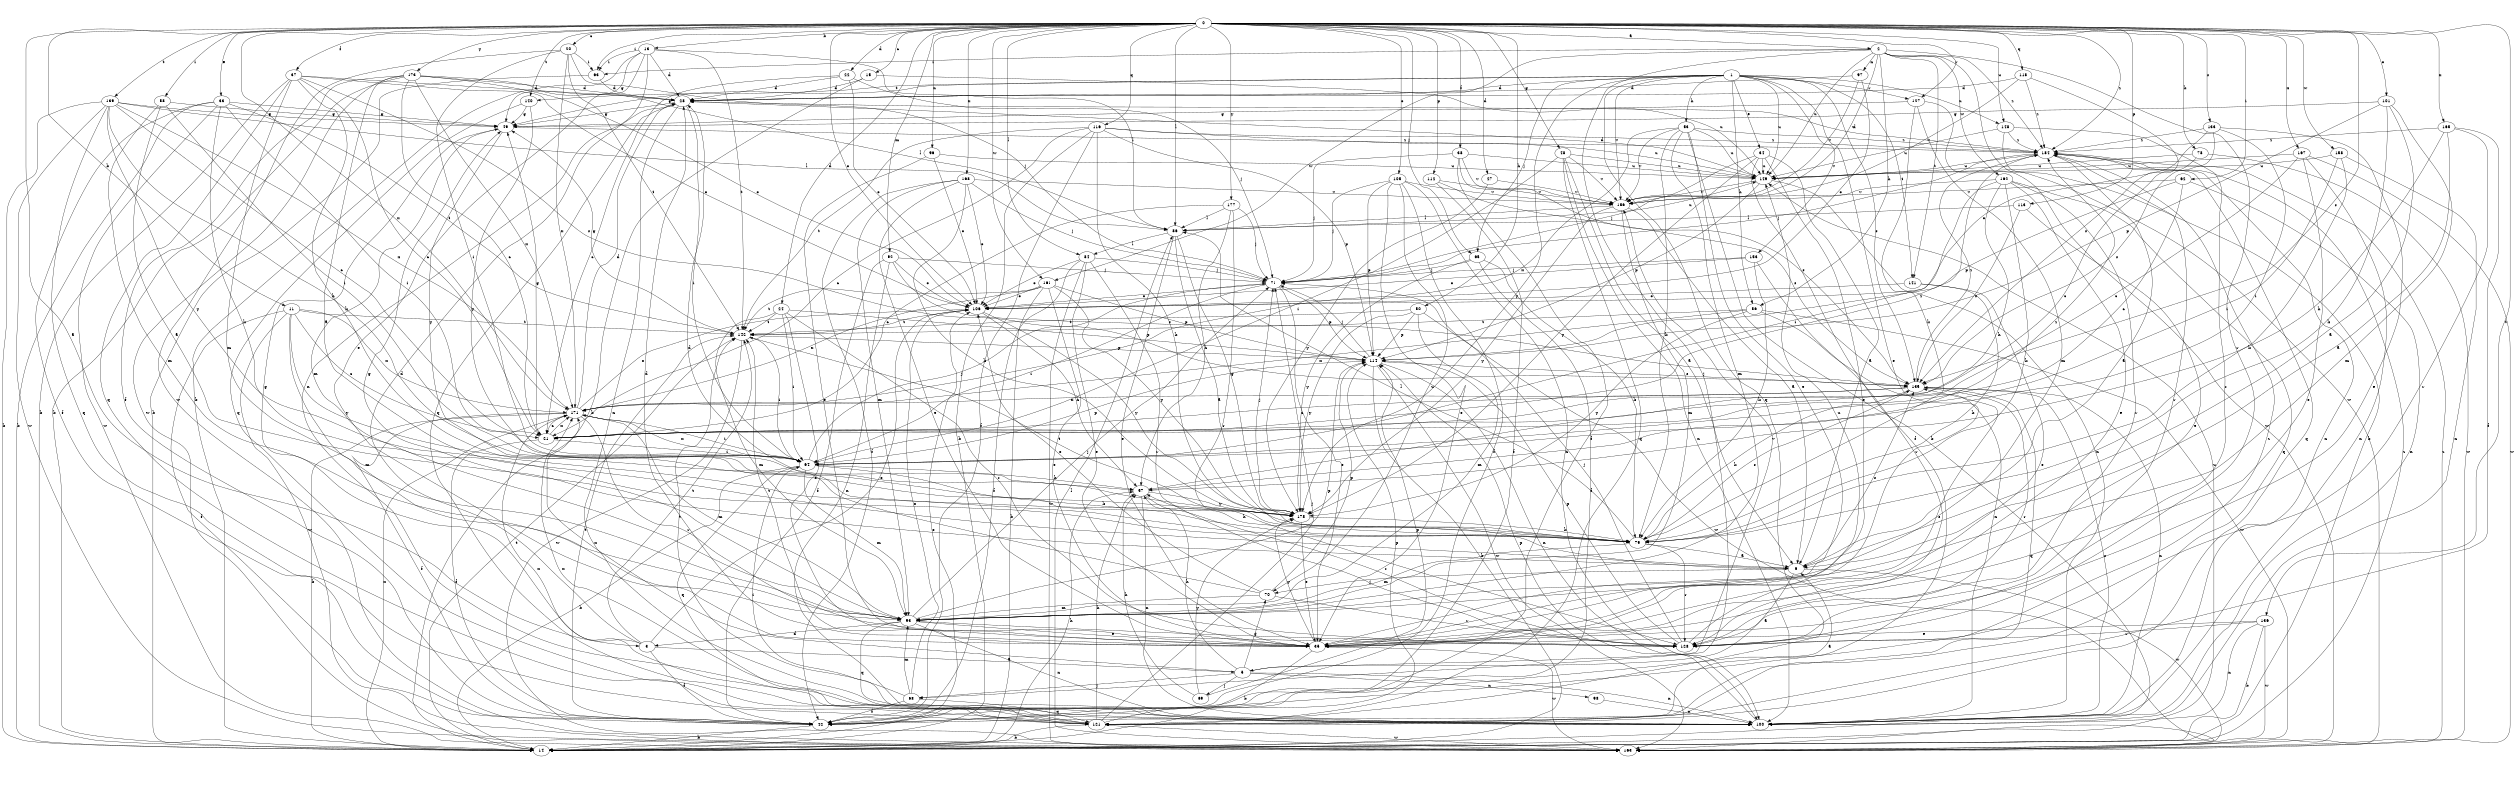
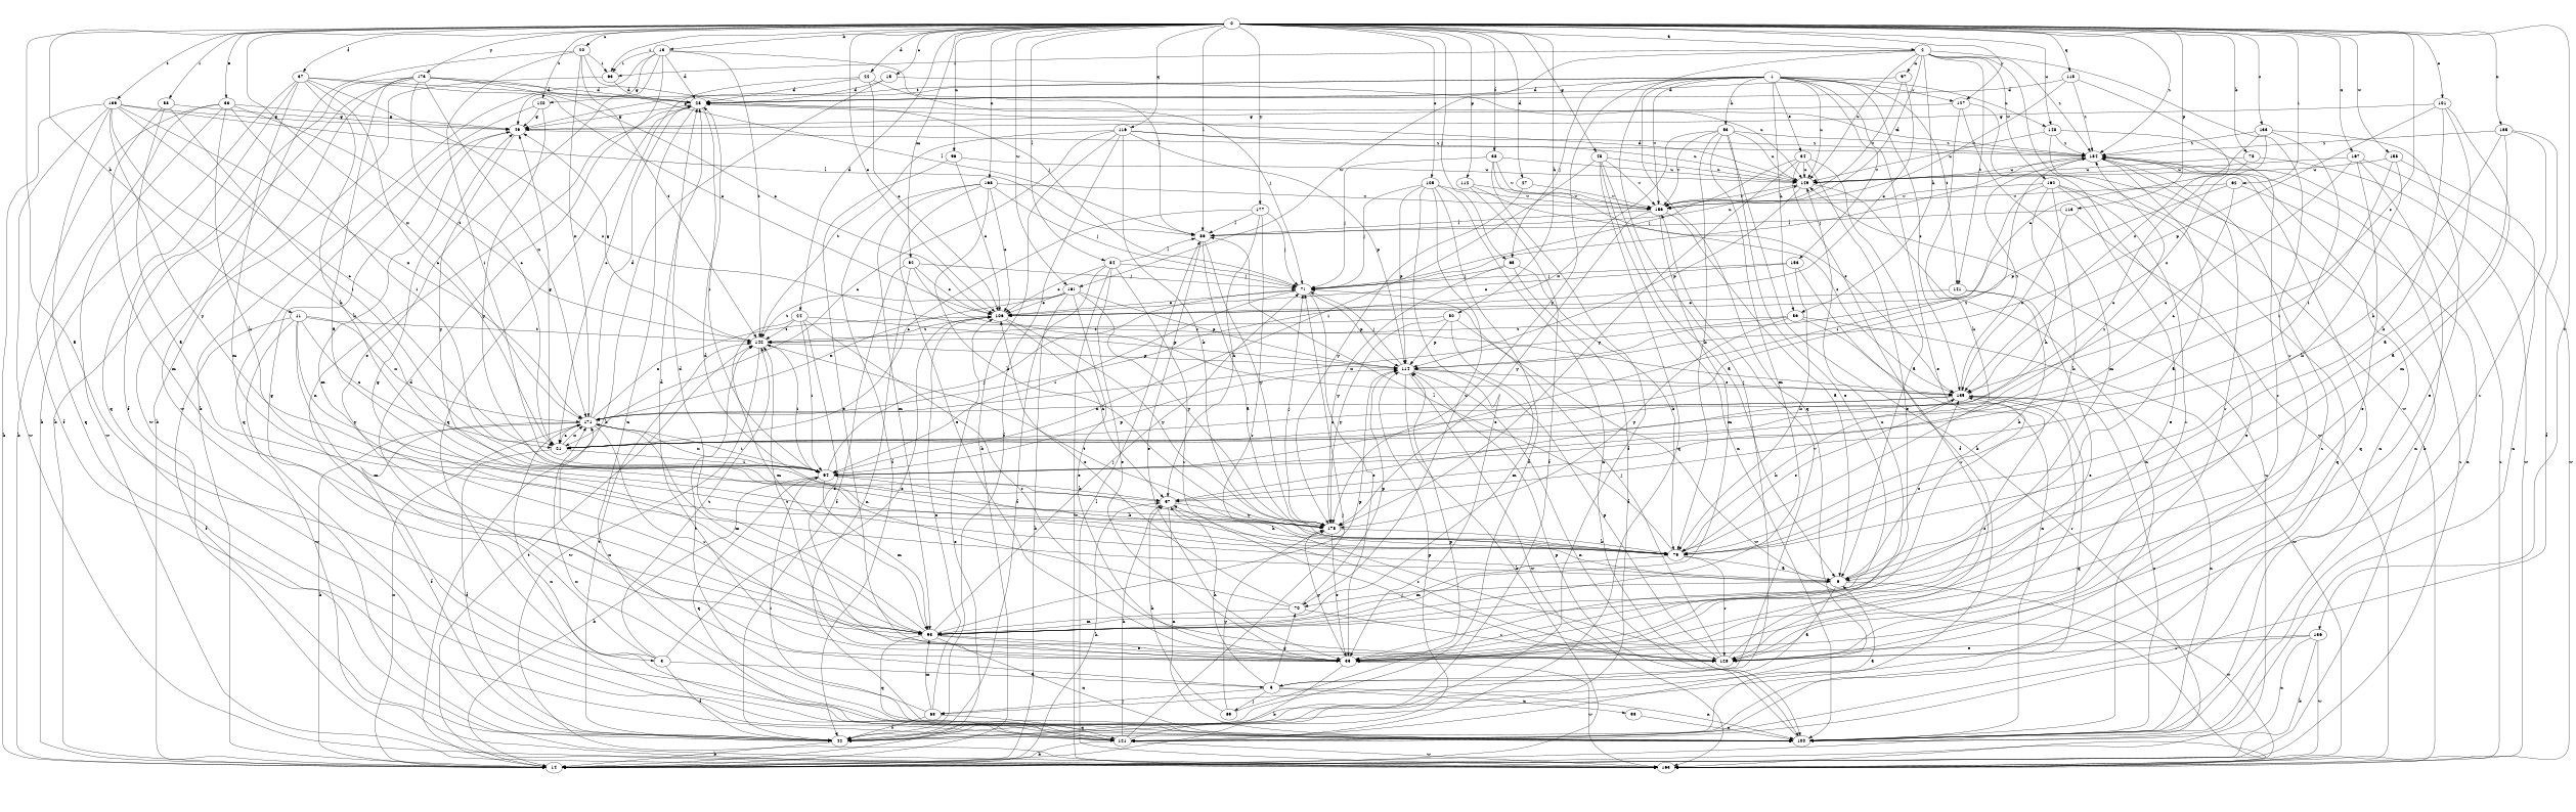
  strict digraph {
    0
    2
    3
    11
    13
    15
    20
    22
    24
    27
    33
    37
    38
    48
    50
    58
    62
    63
    65
    78
    84
    86
    92
    96
    101
    105
    106
    112
    113
    116
    118
    127
    133
    135
    136
    139
    140
    148
    158
    161
    165
    167
    168
    171
    173
    177
    184
    56
    141
    149
    156
    68
    97
    128
    162
    163
    28
    49
    5
    42
    142
    178
    21
    93
    35
    100
    14
    64
    71
    114
    79
    121
    6
    70
    57
    1
    34
    53
    153
    69
    98
    0 -> 2 [label=a]
    0 -> 3 [label=a]
    0 -> 11 [label=b]
    0 -> 13 [label=b]
    0 -> 15 [label=c]
    0 -> 20 [label=c]
    0 -> 22 [label=d]
    0 -> 24 [label=d]
    0 -> 27 [label=d]
    0 -> 33 [label=e]
    0 -> 37 [label=f]
    0 -> 38 [label=f]
    0 -> 48 [label=g]
    0 -> 50 [label=h]
    0 -> 58 [label=i]
    0 -> 62 [label=i]
    0 -> 63 [label=i]
    0 -> 65 [label=j]
    0 -> 78 [label=k]
    0 -> 84 [label=l]
    0 -> 86 [label=l]
    0 -> 92 [label=m]
    0 -> 96 [label=n]
    0 -> 101 [label=o]
    0 -> 105 [label=o]
    0 -> 106 [label=o]
    0 -> 112 [label=p]
    0 -> 113 [label=p]
    0 -> 116 [label=q]
    0 -> 118 [label=q]
    0 -> 127 [label=r]
    0 -> 133 [label=s]
    0 -> 135 [label=s]
    0 -> 136 [label=t]
    0 -> 139 [label=t]
    0 -> 140 [label=t]
    0 -> 148 [label=u]
    0 -> 158 [label=w]
    0 -> 161 [label=w]
    0 -> 165 [label=x]
    0 -> 167 [label=x]
    0 -> 168 [label=x]
    0 -> 171 [label=x]
    0 -> 173 [label=y]
    0 -> 177 [label=y]
    0 -> 184 [label=z]
    2 -> 63 [label=i]
    2 -> 161 [label=w]
    2 -> 184 [label=z]
    2 -> 56 [label=h]
    2 -> 141 [label=t]
    2 -> 149 [label=u]
    2 -> 156 [label=v]
    2 -> 68 [label=j]
    2 -> 97 [label=n]
    2 -> 128 [label=r]
    2 -> 162 [label=w]
    2 -> 163 [label=w]
    3 -> 106 [label=o]
    3 -> 28 [label=d]
    3 -> 49 [label=g]
    3 -> 5 [label=a]
    3 -> 42 [label=f]
    3 -> 142 [label=t]
    11 -> 171 [label=x]
    11 -> 163 [label=w]
    11 -> 42 [label=f]
    11 -> 142 [label=t]
    11 -> 178 [label=y]
    11 -> 21 [label=c]
    11 -> 93 [label=m]
    13 -> 63 [label=i]
    13 -> 86 [label=l]
    13 -> 28 [label=d]
    13 -> 49 [label=g]
    13 -> 142 [label=t]
    13 -> 35 [label=e]
    13 -> 100 [label=n]
    13 -> 14 [label=b]
    15 -> 149 [label=u]
    15 -> 28 [label=d]
    15 -> 14 [label=b]
    20 -> 63 [label=i]
    20 -> 171 [label=x]
    20 -> 163 [label=w]
    20 -> 142 [label=t]
    20 -> 64 [label=i]
    20 -> 71 [label=j]
    22 -> 106 [label=o]
    22 -> 28 [label=d]
    22 -> 21 [label=c]
    22 -> 71 [label=j]
    24 -> 128 [label=r]
    24 -> 142 [label=t]
    24 -> 93 [label=m]
    24 -> 35 [label=e]
    24 -> 64 [label=i]
    24 -> 114 [label=p]
    27 -> 156 [label=v]
    27 -> 178 [label=y]
    33 -> 163 [label=w]
    33 -> 49 [label=g]
    33 -> 42 [label=f]
    33 -> 142 [label=t]
    33 -> 14 [label=b]
    33 -> 64 [label=i]
    33 -> 79 [label=k]
    37 -> 106 [label=o]
    37 -> 135 [label=s]
    37 -> 28 [label=d]
    37 -> 21 [label=c]
    37 -> 93 [label=m]
    37 -> 14 [label=b]
    37 -> 79 [label=k]
    37 -> 121 [label=q]
    38 -> 135 [label=s]
    38 -> 149 [label=u]
    38 -> 156 [label=v]
    38 -> 42 [label=f]
    38 -> 71 [label=j]
    48 -> 149 [label=u]
    48 -> 156 [label=v]
    48 -> 100 [label=n]
    48 -> 64 [label=i]
    48 -> 121 [label=q]
    48 -> 6 [label=a]
    50 -> 163 [label=w]
    50 -> 142 [label=t]
    50 -> 178 [label=y]
    50 -> 93 [label=m]
    50 -> 114 [label=p]
    58 -> 49 [label=g]
    58 -> 93 [label=m]
    58 -> 64 [label=i]
    58 -> 6 [label=a]
    62 -> 156 [label=v]
    62 -> 21 [label=c]
    62 -> 100 [label=n]
    62 -> 114 [label=p]
    63 -> 28 [label=d]
    63 -> 14 [label=b]
    65 -> 42 [label=f]
    65 -> 178 [label=y]
    65 -> 71 [label=j]
    65 -> 79 [label=k]
    78 -> 149 [label=u]
    78 -> 163 [label=w]
    78 -> 21 [label=c]
-   86 -> 84 [label=l]
+   84 -> 86 [label=l]
    84 -> 106 [label=o]
    84 -> 128 [label=r]
    84 -> 163 [label=w]
    84 -> 42 [label=f]
    84 -> 35 [label=e]
    84 -> 71 [label=j]
    86 -> 149 [label=u]
-   86 -> 178 [label=g]
+   86 -> 178 [label=y]
    86 -> 35 [label=e]
    86 -> 6 [label=a]
    92 -> 106 [label=o]
    92 -> 135 [label=s]
    92 -> 42 [label=f]
    92 -> 100 [label=n]
    92 -> 71 [label=j]
    96 -> 106 [label=o]
    96 -> 149 [label=u]
    96 -> 35 [label=e]
    101 -> 49 [label=g]
    101 -> 93 [label=m]
    101 -> 114 [label=p]
    101 -> 79 [label=k]
    101 -> 6 [label=a]
    105 -> 156 [label=v]
    105 -> 42 [label=f]
    105 -> 35 [label=e]
    105 -> 100 [label=n]
    105 -> 71 [label=j]
    105 -> 114 [label=p]
    105 -> 70 [label=u]
    106 -> 142 [label=t]
    106 -> 178 [label=y]
    106 -> 57 [label=h]
    112 -> 135 [label=s]
    112 -> 156 [label=v]
    112 -> 42 [label=f]
    113 -> 86 [label=l]
    113 -> 135 [label=s]
    113 -> 35 [label=e]
    116 -> 184 [label=z]
    116 -> 149 [label=u]
    116 -> 42 [label=f]
    116 -> 142 [label=t]
    116 -> 21 [label=c]
    116 -> 14 [label=b]
    116 -> 114 [label=p]
    116 -> 79 [label=k]
    118 -> 135 [label=s]
    118 -> 184 [label=z]
    118 -> 156 [label=v]
    118 -> 28 [label=d]
    127 -> 163 [label=w]
    127 -> 49 [label=g]
    127 -> 93 [label=m]
    127 -> 79 [label=k]
    133 -> 106 [label=o]
    133 -> 135 [label=s]
    133 -> 184 [label=z]
    133 -> 35 [label=e]
    133 -> 64 [label=i]
    135 -> 171 [label=x]
    135 -> 184 [label=z]
    135 -> 128 [label=r]
    135 -> 21 [label=c]
    135 -> 100 [label=n]
    135 -> 79 [label=k]
    135 -> 121 [label=q]
    136 -> 128 [label=r]
    136 -> 163 [label=w]
    136 -> 35 [label=e]
    136 -> 100 [label=n]
    136 -> 14 [label=b]
    139 -> 86 [label=l]
    139 -> 171 [label=x]
    139 -> 163 [label=w]
    139 -> 49 [label=g]
    139 -> 178 [label=y]
    139 -> 21 [label=c]
    139 -> 14 [label=b]
    139 -> 121 [label=q]
    139 -> 57 [label=h]
    140 -> 49 [label=g]
    140 -> 178 [label=y]
    140 -> 121 [label=q]
    148 -> 184 [label=z]
    148 -> 149 [label=u]
    148 -> 128 [label=r]
    148 -> 14 [label=b]
    158 -> 149 [label=u]
    158 -> 100 [label=n]
    158 -> 64 [label=i]
    158 -> 79 [label=k]
    161 -> 106 [label=o]
    161 -> 171 [label=x]
    161 -> 142 [label=t]
    161 -> 178 [label=y]
    161 -> 35 [label=e]
    161 -> 14 [label=b]
    161 -> 114 [label=p]
    165 -> 184 [label=z]
    165 -> 128 [label=r]
    165 -> 42 [label=f]
    165 -> 6 [label=a]
    165 -> 57 [label=h]
    167 -> 149 [label=u]
    167 -> 163 [label=w]
    167 -> 21 [label=c]
    167 -> 35 [label=e]
    167 -> 100 [label=n]
    168 -> 106 [label=o]
    168 -> 156 [label=v]
    168 -> 42 [label=f]
    168 -> 93 [label=m]
    168 -> 35 [label=e]
    168 -> 71 [label=j]
    168 -> 79 [label=k]
    171 -> 106 [label=o]
    171 -> 128 [label=r]
    171 -> 28 [label=d]
    171 -> 42 [label=f]
    171 -> 21 [label=c]
    171 -> 93 [label=m]
    171 -> 14 [label=b]
    171 -> 64 [label=i]
    173 -> 86 [label=l]
    173 -> 106 [label=o]
    173 -> 171 [label=x]
    173 -> 163 [label=w]
    173 -> 28 [label=d]
    173 -> 42 [label=f]
    173 -> 21 [label=c]
    173 -> 14 [label=b]
    173 -> 6 [label=a]
    177 -> 86 [label=l]
    177 -> 128 [label=r]
    177 -> 21 [label=c]
    177 -> 71 [label=j]
    177 -> 57 [label=h]
    184 -> 149 [label=u]
    184 -> 128 [label=r]
    184 -> 28 [label=d]
    184 -> 100 [label=n]
    184 -> 71 [label=j]
    184 -> 121 [label=q]
    184 -> 6 [label=a]
    56 -> 171 [label=x]
    56 -> 163 [label=w]
    56 -> 142 [label=t]
    56 -> 178 [label=y]
    56 -> 100 [label=n]
    141 -> 106 [label=o]
    141 -> 35 [label=e]
    141 -> 79 [label=k]
    149 -> 156 [label=v]
    149 -> 28 [label=d]
    149 -> 100 [label=n]
    149 -> 114 [label=p]
    156 -> 86 [label=l]
    156 -> 178 [label=y]
    156 -> 93 [label=m]
    156 -> 6 [label=a]
    68 -> 106 [label=o]
    68 -> 42 [label=f]
    68 -> 142 [label=t]
    68 -> 93 [label=m]
    68 -> 121 [label=q]
    97 -> 106 [label=o]
    97 -> 156 [label=v]
    97 -> 28 [label=d]
    128 -> 149 [label=u]
    128 -> 71 [label=j]
    128 -> 114 [label=p]
    162 -> 156 [label=v]
    162 -> 128 [label=r]
    162 -> 35 [label=e]
    162 -> 64 [label=i]
    162 -> 79 [label=k]
    162 -> 121 [label=q]
    162 -> 57 [label=h]
    163 -> 86 [label=l]
    163 -> 184 [label=z]
    28 -> 49 [label=g]
    28 -> 100 [label=n]
    28 -> 64 [label=i]
    28 -> 121 [label=q]
    49 -> 184 [label=z]
    49 -> 178 [label=y]
    49 -> 93 [label=m]
    5 -> 171 [label=x]
    5 -> 156 [label=v]
    5 -> 68 [label=j]
    5 -> 100 [label=n]
    5 -> 70 [label=j]
    5 -> 57 [label=h]
    5 -> 69 [label=j]
    5 -> 98 [label=n]
    42 -> 184 [label=z]
    42 -> 142 [label=t]
    42 -> 14 [label=b]
    142 -> 163 [label=w]
    142 -> 49 [label=g]
    142 -> 64 [label=i]
    142 -> 114 [label=p]
    178 -> 35 [label=e]
    178 -> 71 [label=j]
    178 -> 79 [label=k]
    21 -> 171 [label=x]
    21 -> 184 [label=z]
    21 -> 49 [label=g]
    21 -> 42 [label=f]
    21 -> 64 [label=i]
    93 -> 128 [label=r]
-   93 -> 3 [label=d]
+   93 -> 28 [label=d]
    93 -> 49 [label=g]
    93 -> 35 [label=e]
    93 -> 100 [label=n]
    93 -> 71 [label=j]
    93 -> 114 [label=p]
    93 -> 121 [label=q]
    35 -> 135 [label=s]
    35 -> 163 [label=w]
    35 -> 28 [label=d]
    35 -> 142 [label=t]
    35 -> 178 [label=y]
    35 -> 14 [label=b]
    100 -> 135 [label=s]
    100 -> 171 [label=x]
    100 -> 64 [label=i]
    100 -> 114 [label=p]
    14 -> 106 [label=o]
    14 -> 171 [label=x]
    14 -> 184 [label=z]
    14 -> 149 [label=u]
    14 -> 142 [label=t]
    14 -> 57 [label=h]
    64 -> 171 [label=x]
    64 -> 93 [label=m]
    64 -> 14 [label=b]
    64 -> 71 [label=j]
    64 -> 114 [label=p]
    64 -> 79 [label=k]
    64 -> 121 [label=q]
    64 -> 57 [label=h]
    71 -> 106 [label=o]
    71 -> 35 [label=e]
    71 -> 64 [label=i]
    71 -> 114 [label=p]
    114 -> 135 [label=s]
    114 -> 163 [label=w]
    114 -> 100 [label=n]
    114 -> 14 [label=b]
    114 -> 71 [label=j]
    79 -> 86 [label=l]
    79 -> 135 [label=s]
    79 -> 128 [label=r]
    79 -> 142 [label=t]
    79 -> 93 [label=m]
    79 -> 6 [label=a]
    79 -> 57 [label=h]
    121 -> 171 [label=x]
    121 -> 163 [label=w]
    121 -> 14 [label=b]
    121 -> 71 [label=j]
    121 -> 114 [label=p]
    121 -> 6 [label=a]
    121 -> 57 [label=h]
    6 -> 135 [label=s]
    6 -> 163 [label=w]
    6 -> 5 [label=a]
    6 -> 70 [label=j]
    70 -> 106 [label=o]
    70 -> 128 [label=r]
    70 -> 28 [label=d]
    70 -> 93 [label=m]
    70 -> 114 [label=p]
    57 -> 184 [label=z]
    57 -> 128 [label=r]
    57 -> 178 [label=y]
    57 -> 100 [label=n]
    1 -> 65 [label=j]
    1 -> 127 [label=r]
    1 -> 135 [label=s]
    1 -> 140 [label=t]
    1 -> 148 [label=u]
    1 -> 56 [label=h]
    1 -> 141 [label=t]
    1 -> 149 [label=u]
    1 -> 156 [label=v]
    1 -> 28 [label=d]
    1 -> 49 [label=g]
    1 -> 178 [label=y]
    1 -> 35 [label=e]
    1 -> 121 [label=q]
    1 -> 34 [label=e]
    1 -> 53 [label=h]
    1 -> 153 [label=v]
    34 -> 149 [label=u]
    34 -> 42 [label=f]
    34 -> 178 [label=y]
    34 -> 35 [label=e]
    34 -> 71 [label=j]
    34 -> 6 [label=a]
    53 -> 171 [label=x]
    53 -> 184 [label=z]
    53 -> 149 [label=u]
    53 -> 156 [label=v]
    53 -> 93 [label=m]
    53 -> 35 [label=e]
    53 -> 14 [label=b]
    53 -> 79 [label=k]
    153 -> 106 [label=o]
    153 -> 128 [label=r]
    153 -> 71 [label=j]
    153 -> 79 [label=k]
    69 -> 178 [label=y]
    69 -> 114 [label=p]
    69 -> 57 [label=h]
    98 -> 100 [label=n]
  }
